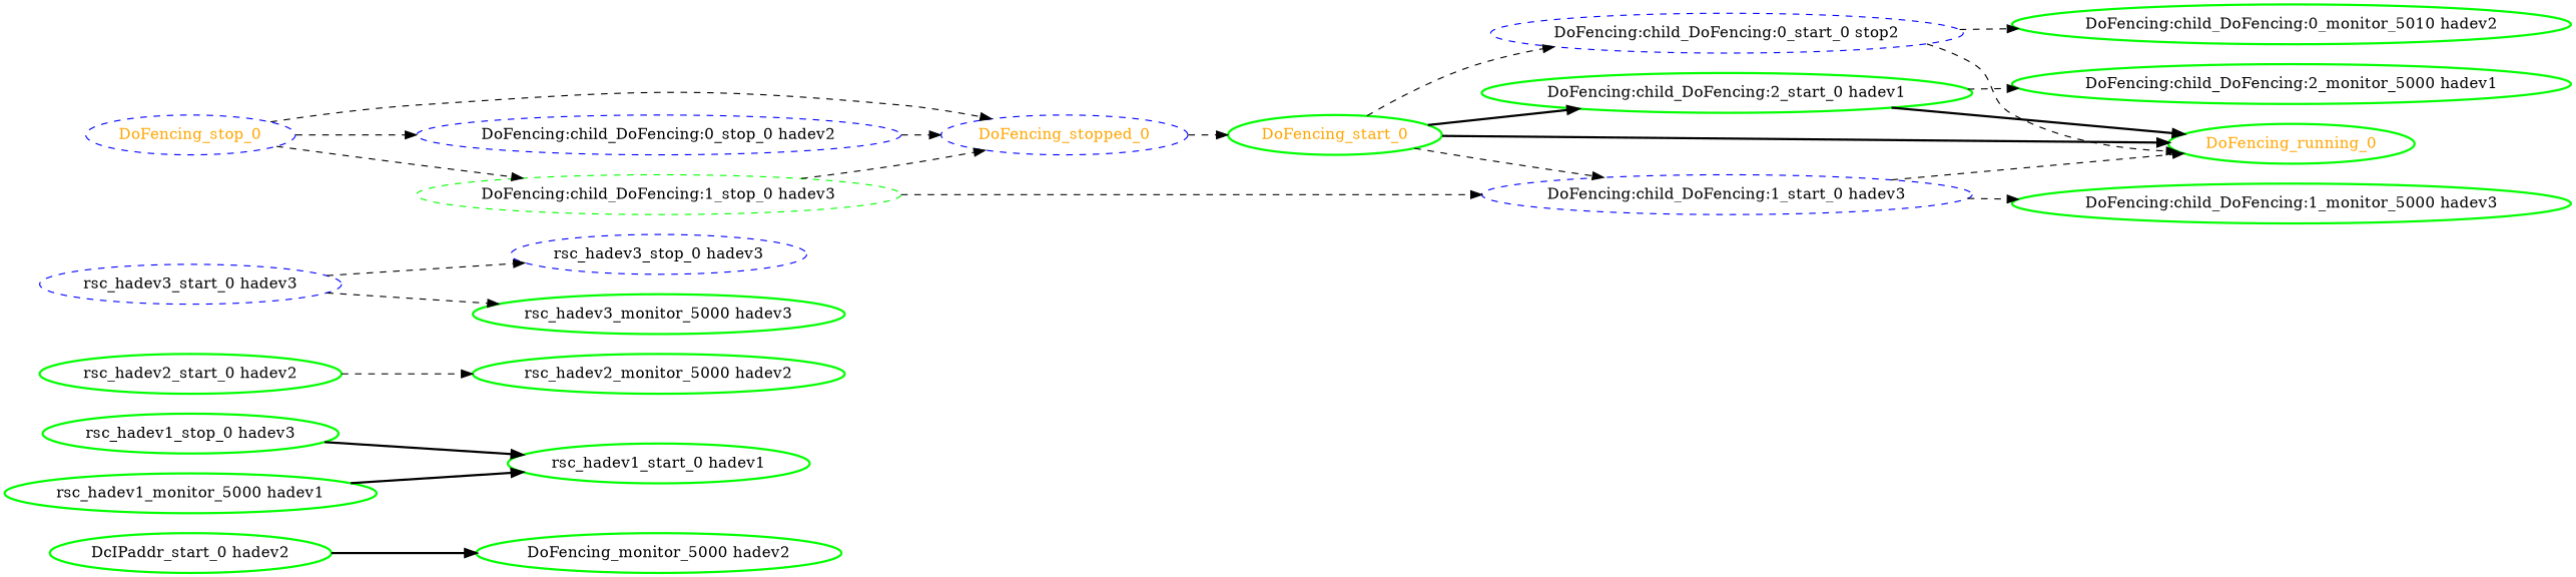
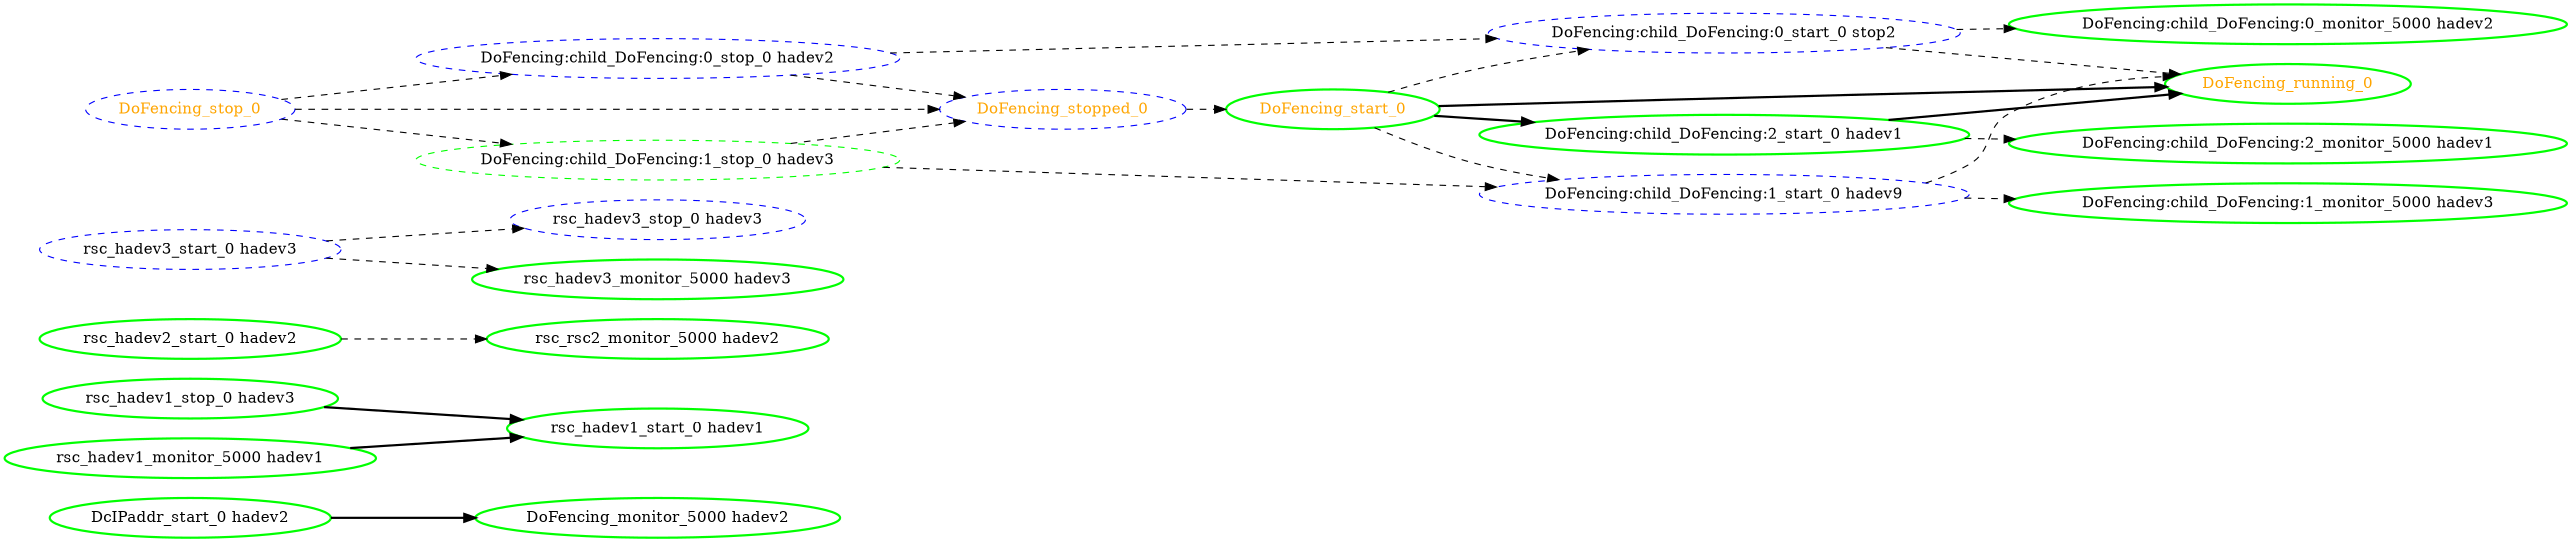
  digraph {
    rankdir=LR
    node [color=green fontcolor=black style=bold]
    edge [style=dashed]
    n1 [label="DoFencing_monitor_5000 hadev2"]
    "DcIPaddr_start_0 hadev2"
    "rsc_hadev1_stop_0 hadev3"
    "rsc_hadev1_start_0 hadev1"
    "rsc_hadev1_monitor_5000 hadev1"
    "rsc_hadev2_start_0 hadev2"
-   "rsc_hadev2_monitor_5000 hadev2"
+   "rsc_hadev2_monitor_5000 hadev2" [label="rsc_rsc2_monitor_5000 hadev2"]
    "rsc_hadev3_stop_0 hadev3" [color=blue style=dashed]
    "rsc_hadev3_start_0 hadev3" [color=blue style=dashed]
    "rsc_hadev3_monitor_5000 hadev3"
    "DoFencing:child_DoFencing:0_stop_0 hadev2" [color=blue style=dashed]
    n12 [color=blue label="DoFencing:child_DoFencing:0_start_0 stop2" style=dashed]
    DoFencing_stopped_0 [color=blue fontcolor=orange style=dashed]
-   "DoFencing:child_DoFencing:0_monitor_5000 hadev2" [label="DoFencing:child_DoFencing:0_monitor_5010 hadev2"]
+   "DoFencing:child_DoFencing:0_monitor_5000 hadev2"
    DoFencing_running_0 [fontcolor=orange]
    DoFencing_start_0 [fontcolor=orange]
    "DoFencing:child_DoFencing:1_stop_0 hadev3" [style=dashed]
-   "DoFencing:child_DoFencing:1_start_0 hadev3" [color=blue style=dashed]
+   "DoFencing:child_DoFencing:1_start_0 hadev3" [color=blue style=dashed label="DoFencing:child_DoFencing:1_start_0 hadev9"]
    "DoFencing:child_DoFencing:1_monitor_5000 hadev3"
    "DoFencing:child_DoFencing:2_start_0 hadev1"
    "DoFencing:child_DoFencing:2_monitor_5000 hadev1"
    DoFencing_stop_0 [color=blue fontcolor=orange style=dashed]
    "DcIPaddr_start_0 hadev2" -> n1 [style=bold]
    "rsc_hadev1_stop_0 hadev3" -> "rsc_hadev1_start_0 hadev1" [style=bold]
    "rsc_hadev1_monitor_5000 hadev1" -> "rsc_hadev1_start_0 hadev1" [style=bold]
    "rsc_hadev2_start_0 hadev2" -> "rsc_hadev2_monitor_5000 hadev2"
    "rsc_hadev3_start_0 hadev3" -> "rsc_hadev3_stop_0 hadev3"
    "rsc_hadev3_start_0 hadev3" -> "rsc_hadev3_monitor_5000 hadev3"
+   "DoFencing:child_DoFencing:0_stop_0 hadev2" -> n12
    "DoFencing:child_DoFencing:0_stop_0 hadev2" -> DoFencing_stopped_0
    n12 -> "DoFencing:child_DoFencing:0_monitor_5000 hadev2"
    n12 -> DoFencing_running_0
    DoFencing_stopped_0 -> DoFencing_start_0
    DoFencing_start_0 -> n12
    DoFencing_start_0 -> DoFencing_running_0 [style=bold]
    DoFencing_start_0 -> "DoFencing:child_DoFencing:1_start_0 hadev3"
    DoFencing_start_0 -> "DoFencing:child_DoFencing:2_start_0 hadev1" [style=bold]
    "DoFencing:child_DoFencing:1_stop_0 hadev3" -> DoFencing_stopped_0
    "DoFencing:child_DoFencing:1_stop_0 hadev3" -> "DoFencing:child_DoFencing:1_start_0 hadev3"
    "DoFencing:child_DoFencing:1_start_0 hadev3" -> DoFencing_running_0
    "DoFencing:child_DoFencing:1_start_0 hadev3" -> "DoFencing:child_DoFencing:1_monitor_5000 hadev3"
    "DoFencing:child_DoFencing:2_start_0 hadev1" -> DoFencing_running_0 [style=bold]
    "DoFencing:child_DoFencing:2_start_0 hadev1" -> "DoFencing:child_DoFencing:2_monitor_5000 hadev1"
    DoFencing_stop_0 -> "DoFencing:child_DoFencing:0_stop_0 hadev2"
    DoFencing_stop_0 -> DoFencing_stopped_0
    DoFencing_stop_0 -> "DoFencing:child_DoFencing:1_stop_0 hadev3"
  }
